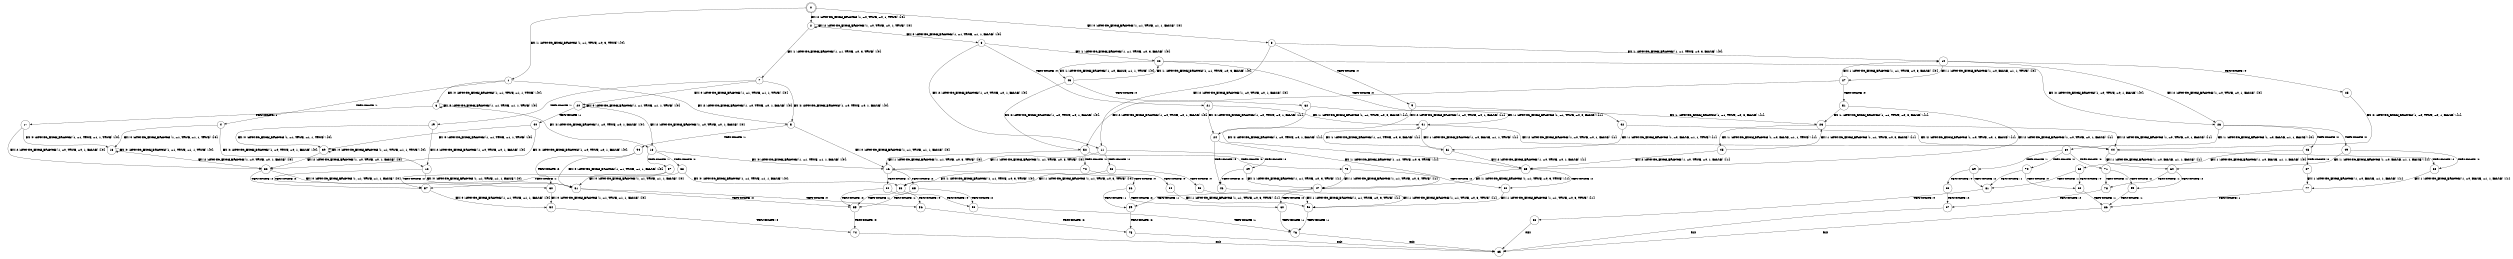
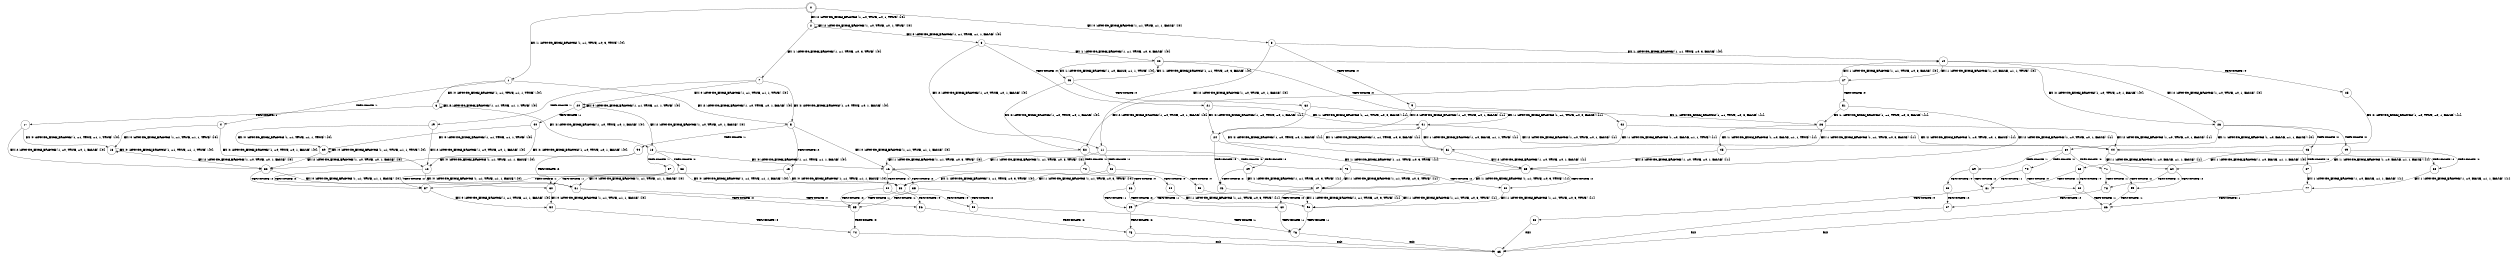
  digraph {
    fontname="DejaVu Serif"
    node [fontname="DejaVu Serif" shape=circle]
    edge [fontname="DejaVu Serif"]
    0 [peripheries=2]
    1
    2
    3
    4
    5
    6
    7
    8
    9
    10
    11
    12
    13
    n15 [label=94]
+   15
    16
    17
    18
    19
    20
    21
    22
    23
    24
    25
    26
    27
    28
    29
    30
    31
    32
    33
    34
    35
    36
    37
    38
    39
    40
    41
    42
    43
    44
    45
    46
    47
    48
    49
    50
    51
    52
    53
    54
    55
    56
    57
    58
    59
    60
    61
    62
    63
    64
    65
    n67 [label=96]
    67
    68
    69
    70
    71
    72
    73
    74
    75
    76
    77
    78
    n80 [label=99]
    80
    81
    82
    83
    84
    85
    86
    87
    88
    0 -> 1 [label="EX !1 !ATOMIC_EXCH_BRANCH (1, +1, TRUE, +0, 3, TRUE) !{0}"]
    0 -> 2 [label="EX !2 !ATOMIC_EXCH_BRANCH (1, +0, TRUE, +0, 1, TRUE) !{0}"]
    0 -> 3 [label="EX !0 !ATOMIC_EXCH_BRANCH (1, +1, TRUE, +1, 1, FALSE) !{0}"]
    1 -> 4 [label="TERMINATE !1"]
    1 -> 5 [label="EX !2 !ATOMIC_EXCH_BRANCH (1, +0, TRUE, +0, 1, FALSE) !{0}"]
    1 -> 6 [label="EX !0 !ATOMIC_EXCH_BRANCH (1, +1, TRUE, +1, 1, TRUE) !{0}"]
    2 -> 2 [label="EX !2 !ATOMIC_EXCH_BRANCH (1, +0, TRUE, +0, 1, TRUE) !{0}"]
    2 -> 7 [label="EX !1 !ATOMIC_EXCH_BRANCH (1, +1, TRUE, +0, 3, TRUE) !{0}"]
    2 -> 8 [label="EX !0 !ATOMIC_EXCH_BRANCH (1, +1, TRUE, +1, 1, FALSE) !{0}"]
    3 -> 9 [label="TERMINATE !0"]
    3 -> 10 [label="EX !1 !ATOMIC_EXCH_BRANCH (1, +1, TRUE, +0, 3, FALSE) !{0}"]
    3 -> 11 [label="EX !2 !ATOMIC_EXCH_BRANCH (1, +0, TRUE, +0, 1, FALSE) !{0}"]
    4 -> 12 [label="EX !2 !ATOMIC_EXCH_BRANCH (1, +0, TRUE, +0, 1, FALSE) !{0}"]
    4 -> 13 [label="EX !0 !ATOMIC_EXCH_BRANCH (1, +1, TRUE, +1, 1, TRUE) !{0}"]
    5 -> n15 [label="TERMINATE !1"]
+   5 -> 15 [label="TERMINATE !2"]
    5 -> 16 [label="EX !0 !ATOMIC_EXCH_BRANCH (1, +1, TRUE, +1, 1, FALSE) !{0}"]
    6 -> 6 [label="EX !0 !ATOMIC_EXCH_BRANCH (1, +1, TRUE, +1, 1, TRUE) !{0}"]
    6 -> 17 [label="TERMINATE !1"]
    6 -> 18 [label="EX !2 !ATOMIC_EXCH_BRANCH (1, +0, TRUE, +0, 1, FALSE) !{0}"]
    7 -> 5 [label="EX !2 !ATOMIC_EXCH_BRANCH (1, +0, TRUE, +0, 1, FALSE) !{0}"]
    7 -> 19 [label="TERMINATE !1"]
    7 -> 20 [label="EX !0 !ATOMIC_EXCH_BRANCH (1, +1, TRUE, +1, 1, TRUE) !{0}"]
    8 -> 11 [label="EX !2 !ATOMIC_EXCH_BRANCH (1, +0, TRUE, +0, 1, FALSE) !{0}"]
    8 -> 21 [label="TERMINATE !0"]
    8 -> 22 [label="EX !1 !ATOMIC_EXCH_BRANCH (1, +1, TRUE, +0, 3, FALSE) !{0}"]
    9 -> 23 [label="EX !1 !ATOMIC_EXCH_BRANCH (1, +1, TRUE, +0, 3, FALSE) !{1}"]
    9 -> 24 [label="EX !2 !ATOMIC_EXCH_BRANCH (1, +0, TRUE, +0, 1, FALSE) !{1}"]
    10 -> 25 [label="TERMINATE !0"]
    10 -> 26 [label="EX !2 !ATOMIC_EXCH_BRANCH (1, +0, TRUE, +0, 1, FALSE) !{0}"]
    10 -> 27 [label="EX !1 !ATOMIC_EXCH_BRANCH (1, +0, FALSE, +1, 1, TRUE) !{0}"]
    11 -> 16 [label="EX !1 !ATOMIC_EXCH_BRANCH (1, +1, TRUE, +0, 3, TRUE) !{0}"]
    11 -> 28 [label="TERMINATE !2"]
    11 -> 29 [label="TERMINATE !0"]
    12 -> 30 [label="TERMINATE !2"]
    12 -> 31 [label="EX !0 !ATOMIC_EXCH_BRANCH (1, +1, TRUE, +1, 1, FALSE) !{0}"]
    13 -> 13 [label="EX !0 !ATOMIC_EXCH_BRANCH (1, +1, TRUE, +1, 1, TRUE) !{0}"]
    13 -> 32 [label="EX !2 !ATOMIC_EXCH_BRANCH (1, +0, TRUE, +0, 1, FALSE) !{0}"]
    n15 -> 30 [label="TERMINATE !2"]
-   n15 -> 31 [label="EX !0 !ATOMIC_EXCH_BRANCH (1, +1, TRUE, +1, 1, FALSE) !{0}"]
+   n15 -> 12 [label="EX !0 !ATOMIC_EXCH_BRANCH (1, +1, TRUE, +1, 1, FALSE) !{0}"]
+   15 -> 30 [label="TERMINATE !1"]
+   15 -> 33 [label="EX !0 !ATOMIC_EXCH_BRANCH (1, +1, TRUE, +1, 1, FALSE) !{0}"]
    16 -> 34 [label="TERMINATE !1"]
    16 -> 35 [label="TERMINATE !2"]
    16 -> 36 [label="TERMINATE !0"]
    17 -> 13 [label="EX !0 !ATOMIC_EXCH_BRANCH (1, +1, TRUE, +1, 1, TRUE) !{0}"]
    17 -> 32 [label="EX !2 !ATOMIC_EXCH_BRANCH (1, +0, TRUE, +0, 1, FALSE) !{0}"]
    18 -> 16 [label="EX !0 !ATOMIC_EXCH_BRANCH (1, +1, TRUE, +1, 1, FALSE) !{0}"]
    18 -> 37 [label="TERMINATE !1"]
    18 -> 38 [label="TERMINATE !2"]
    19 -> 12 [label="EX !2 !ATOMIC_EXCH_BRANCH (1, +0, TRUE, +0, 1, FALSE) !{0}"]
    19 -> 39 [label="EX !0 !ATOMIC_EXCH_BRANCH (1, +1, TRUE, +1, 1, TRUE) !{0}"]
    20 -> 18 [label="EX !2 !ATOMIC_EXCH_BRANCH (1, +0, TRUE, +0, 1, FALSE) !{0}"]
    20 -> 20 [label="EX !0 !ATOMIC_EXCH_BRANCH (1, +1, TRUE, +1, 1, TRUE) !{0}"]
    20 -> 40 [label="TERMINATE !1"]
    21 -> 24 [label="EX !2 !ATOMIC_EXCH_BRANCH (1, +0, TRUE, +0, 1, FALSE) !{1}"]
    21 -> 41 [label="EX !1 !ATOMIC_EXCH_BRANCH (1, +1, TRUE, +0, 3, FALSE) !{1}"]
    22 -> 26 [label="EX !2 !ATOMIC_EXCH_BRANCH (1, +0, TRUE, +0, 1, FALSE) !{0}"]
    22 -> 42 [label="TERMINATE !0"]
    22 -> 43 [label="EX !1 !ATOMIC_EXCH_BRANCH (1, +0, FALSE, +1, 1, TRUE) !{0}"]
    23 -> 44 [label="EX !2 !ATOMIC_EXCH_BRANCH (1, +0, TRUE, +0, 1, FALSE) !{1}"]
    23 -> 45 [label="EX !1 !ATOMIC_EXCH_BRANCH (1, +0, FALSE, +1, 1, TRUE) !{1}"]
    24 -> 46 [label="TERMINATE !9"]
    24 -> 47 [label="EX !1 !ATOMIC_EXCH_BRANCH (1, +1, TRUE, +0, 3, TRUE) !{1}"]
    25 -> 44 [label="EX !2 !ATOMIC_EXCH_BRANCH (1, +0, TRUE, +0, 1, FALSE) !{1}"]
    26 -> 48 [label="TERMINATE !2"]
    26 -> 49 [label="TERMINATE !0"]
    26 -> 50 [label="EX !1 !ATOMIC_EXCH_BRANCH (1, +0, FALSE, +1, 1, FALSE) !{0}"]
    27 -> 10 [label="EX !1 !ATOMIC_EXCH_BRANCH (1, +1, TRUE, +0, 3, FALSE) !{0}"]
    27 -> 51 [label="TERMINATE !0"]
    27 -> 52 [label="EX !2 !ATOMIC_EXCH_BRANCH (1, +0, TRUE, +0, 1, FALSE) !{0}"]
    28 -> 33 [label="EX !1 !ATOMIC_EXCH_BRANCH (1, +1, TRUE, +0, 3, TRUE) !{0}"]
    28 -> 53 [label="TERMINATE !0"]
    29 -> 46 [label="TERMINATE !2"]
    29 -> 47 [label="EX !1 !ATOMIC_EXCH_BRANCH (1, +1, TRUE, +0, 3, TRUE) !{1}"]
    30 -> 54 [label="EX !0 !ATOMIC_EXCH_BRANCH (1, +1, TRUE, +1, 1, FALSE) !{0}"]
    31 -> 55 [label="TERMINATE !2"]
    31 -> 56 [label="TERMINATE !0"]
    32 -> 31 [label="EX !0 !ATOMIC_EXCH_BRANCH (1, +1, TRUE, +1, 1, FALSE) !{0}"]
    32 -> 57 [label="TERMINATE !2"]
    33 -> 55 [label="TERMINATE !1"]
    33 -> 58 [label="TERMINATE !0"]
    34 -> 55 [label="TERMINATE !2"]
    34 -> 56 [label="TERMINATE !0"]
    35 -> 55 [label="TERMINATE !1"]
    35 -> 58 [label="TERMINATE !2"]
    36 -> 59 [label="TERMINATE !1"]
    36 -> 60 [label="TERMINATE !2"]
    37 -> 31 [label="EX !0 !ATOMIC_EXCH_BRANCH (1, +1, TRUE, +1, 1, FALSE) !{0}"]
    37 -> 57 [label="TERMINATE !2"]
    38 -> 33 [label="EX !0 !ATOMIC_EXCH_BRANCH (1, +1, TRUE, +1, 1, FALSE) !{0}"]
    38 -> 57 [label="TERMINATE !1"]
    39 -> 32 [label="EX !2 !ATOMIC_EXCH_BRANCH (1, +0, TRUE, +0, 1, FALSE) !{0}"]
    39 -> 39 [label="EX !0 !ATOMIC_EXCH_BRANCH (1, +1, TRUE, +1, 1, TRUE) !{0}"]
    40 -> 32 [label="EX !2 !ATOMIC_EXCH_BRANCH (1, +0, TRUE, +0, 1, FALSE) !{0}"]
    40 -> 39 [label="EX !0 !ATOMIC_EXCH_BRANCH (1, +1, TRUE, +1, 1, TRUE) !{0}"]
    41 -> 44 [label="EX !2 !ATOMIC_EXCH_BRANCH (1, +0, TRUE, +0, 1, FALSE) !{1}"]
    41 -> 61 [label="EX !1 !ATOMIC_EXCH_BRANCH (1, +0, FALSE, +1, 1, TRUE) !{1}"]
    42 -> 44 [label="EX !2 !ATOMIC_EXCH_BRANCH (1, +0, TRUE, +0, 1, FALSE) !{1}"]
    42 -> 61 [label="EX !1 !ATOMIC_EXCH_BRANCH (1, +0, FALSE, +1, 1, TRUE) !{1}"]
    43 -> 22 [label="EX !1 !ATOMIC_EXCH_BRANCH (1, +1, TRUE, +0, 3, FALSE) !{0}"]
    43 -> 52 [label="EX !2 !ATOMIC_EXCH_BRANCH (1, +0, TRUE, +0, 1, FALSE) !{0}"]
    43 -> 62 [label="TERMINATE !0"]
    44 -> 63 [label="TERMINATE !2"]
    44 -> 64 [label="EX !1 !ATOMIC_EXCH_BRANCH (1, +0, FALSE, +1, 1, FALSE) !{1}"]
    45 -> 23 [label="EX !1 !ATOMIC_EXCH_BRANCH (1, +1, TRUE, +0, 3, FALSE) !{1}"]
    45 -> 65 [label="EX !2 !ATOMIC_EXCH_BRANCH (1, +0, TRUE, +0, 1, FALSE) !{1}"]
    46 -> n67 [label="EX !1 !ATOMIC_EXCH_BRANCH (1, +1, TRUE, +0, 3, TRUE) !{1}"]
    47 -> 59 [label="TERMINATE !1"]
    47 -> 60 [label="TERMINATE !2"]
    48 -> 67 [label="TERMINATE !0"]
    48 -> 68 [label="EX !1 !ATOMIC_EXCH_BRANCH (1, +0, FALSE, +1, 1, FALSE) !{0}"]
    49 -> 63 [label="TERMINATE !2"]
    49 -> 64 [label="EX !1 !ATOMIC_EXCH_BRANCH (1, +0, FALSE, +1, 1, FALSE) !{1}"]
    50 -> 69 [label="TERMINATE !1"]
    50 -> 70 [label="TERMINATE !2"]
    50 -> 71 [label="TERMINATE !0"]
    51 -> 23 [label="EX !1 !ATOMIC_EXCH_BRANCH (1, +1, TRUE, +0, 3, FALSE) !{1}"]
    51 -> 65 [label="EX !2 !ATOMIC_EXCH_BRANCH (1, +0, TRUE, +0, 1, FALSE) !{1}"]
    52 -> 16 [label="EX !1 !ATOMIC_EXCH_BRANCH (1, +1, TRUE, +0, 3, TRUE) !{0}"]
    52 -> 72 [label="TERMINATE !2"]
    52 -> 73 [label="TERMINATE !0"]
    53 -> n67 [label="EX !1 !ATOMIC_EXCH_BRANCH (1, +1, TRUE, +0, 3, TRUE) !{1}"]
    54 -> 74 [label="TERMINATE !0"]
    55 -> 74 [label="TERMINATE !0"]
    56 -> 75 [label="TERMINATE !2"]
    57 -> 54 [label="EX !0 !ATOMIC_EXCH_BRANCH (1, +1, TRUE, +1, 1, FALSE) !{0}"]
    58 -> 76 [label="TERMINATE !1"]
    59 -> 75 [label="TERMINATE !2"]
    60 -> 76 [label="TERMINATE !1"]
    61 -> 41 [label="EX !1 !ATOMIC_EXCH_BRANCH (1, +1, TRUE, +0, 3, FALSE) !{1}"]
    61 -> 65 [label="EX !2 !ATOMIC_EXCH_BRANCH (1, +0, TRUE, +0, 1, FALSE) !{1}"]
    62 -> 41 [label="EX !1 !ATOMIC_EXCH_BRANCH (1, +1, TRUE, +0, 3, FALSE) !{1}"]
    62 -> 65 [label="EX !2 !ATOMIC_EXCH_BRANCH (1, +0, TRUE, +0, 1, FALSE) !{1}"]
    63 -> 77 [label="EX !1 !ATOMIC_EXCH_BRANCH (1, +0, FALSE, +1, 1, FALSE) !{1}"]
    64 -> 78 [label="TERMINATE !1"]
    64 -> n80 [label="TERMINATE !2"]
    65 -> 47 [label="EX !1 !ATOMIC_EXCH_BRANCH (1, +1, TRUE, +0, 3, TRUE) !{1}"]
    65 -> 80 [label="TERMINATE !2"]
    n67 -> 76 [label="TERMINATE !1"]
    67 -> 77 [label="EX !1 !ATOMIC_EXCH_BRANCH (1, +0, FALSE, +1, 1, FALSE) !{1}"]
    68 -> 81 [label="TERMINATE !1"]
    68 -> 82 [label="TERMINATE !0"]
    69 -> 81 [label="TERMINATE !2"]
    69 -> 83 [label="TERMINATE !0"]
    70 -> 81 [label="TERMINATE !1"]
    70 -> 82 [label="TERMINATE !0"]
    71 -> 78 [label="TERMINATE !1"]
    71 -> n80 [label="TERMINATE !2"]
    72 -> 33 [label="EX !1 !ATOMIC_EXCH_BRANCH (1, +1, TRUE, +0, 3, TRUE) !{0}"]
    72 -> 84 [label="TERMINATE !0"]
    73 -> 47 [label="EX !1 !ATOMIC_EXCH_BRANCH (1, +1, TRUE, +0, 3, TRUE) !{1}"]
    73 -> 80 [label="TERMINATE !2"]
    74 -> 85 [label=exit]
    75 -> 85 [label=exit]
    76 -> 85 [label=exit]
    77 -> 86 [label="TERMINATE !1"]
    78 -> 87 [label="TERMINATE !2"]
    n80 -> 86 [label="TERMINATE !1"]
    80 -> n67 [label="EX !1 !ATOMIC_EXCH_BRANCH (1, +1, TRUE, +0, 3, TRUE) !{1}"]
    81 -> 88 [label="TERMINATE !0"]
    82 -> 86 [label="TERMINATE !1"]
    83 -> 87 [label="TERMINATE !2"]
    84 -> n67 [label="EX !1 !ATOMIC_EXCH_BRANCH (1, +1, TRUE, +0, 3, TRUE) !{1}"]
    86 -> 85 [label=exit]
    87 -> 85 [label=exit]
    88 -> 85 [label=exit]
  }
